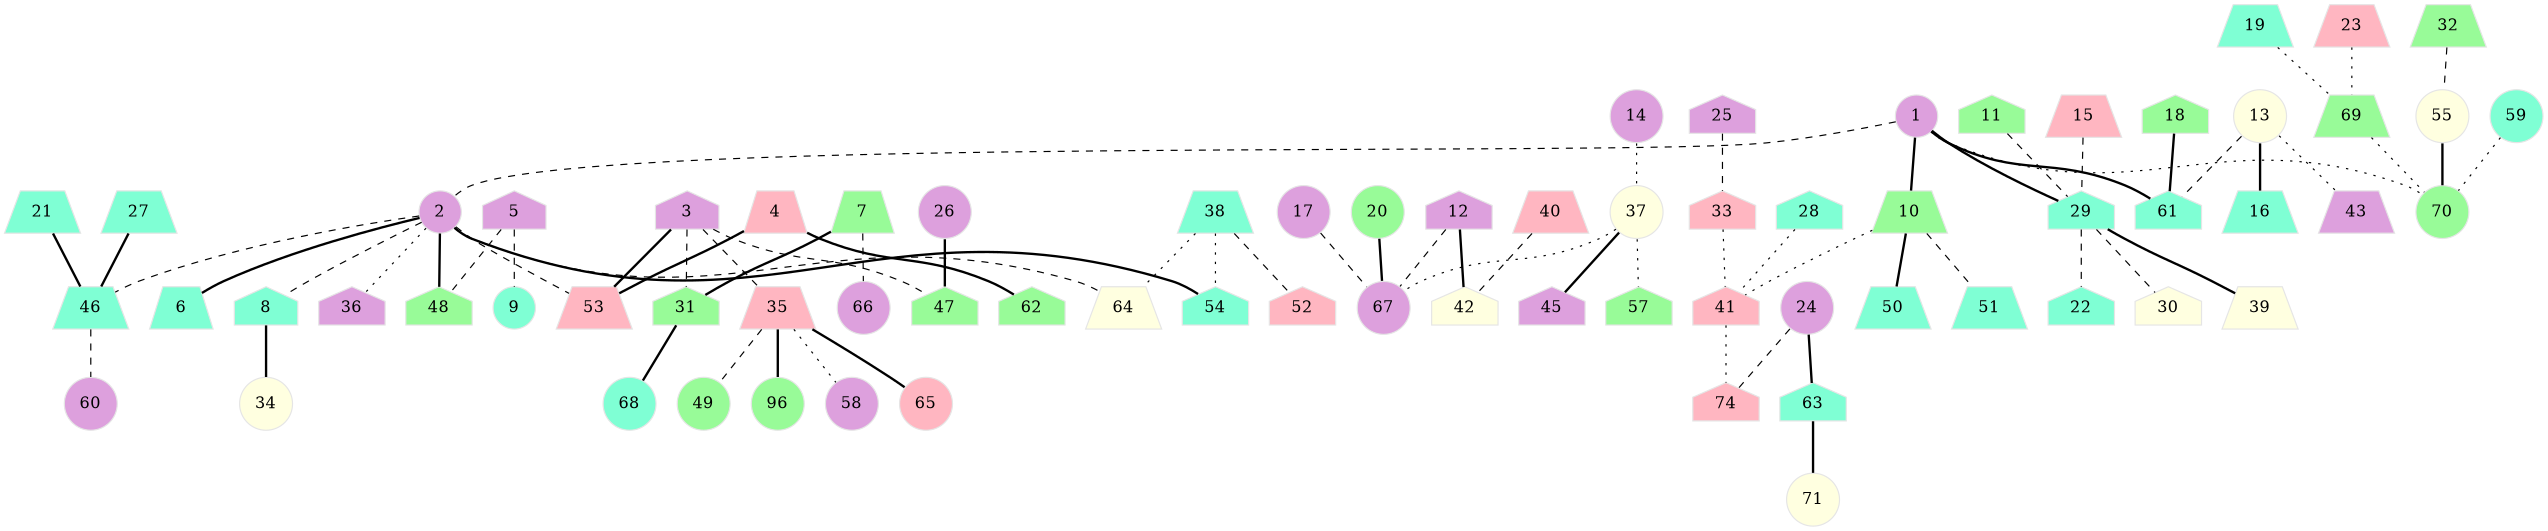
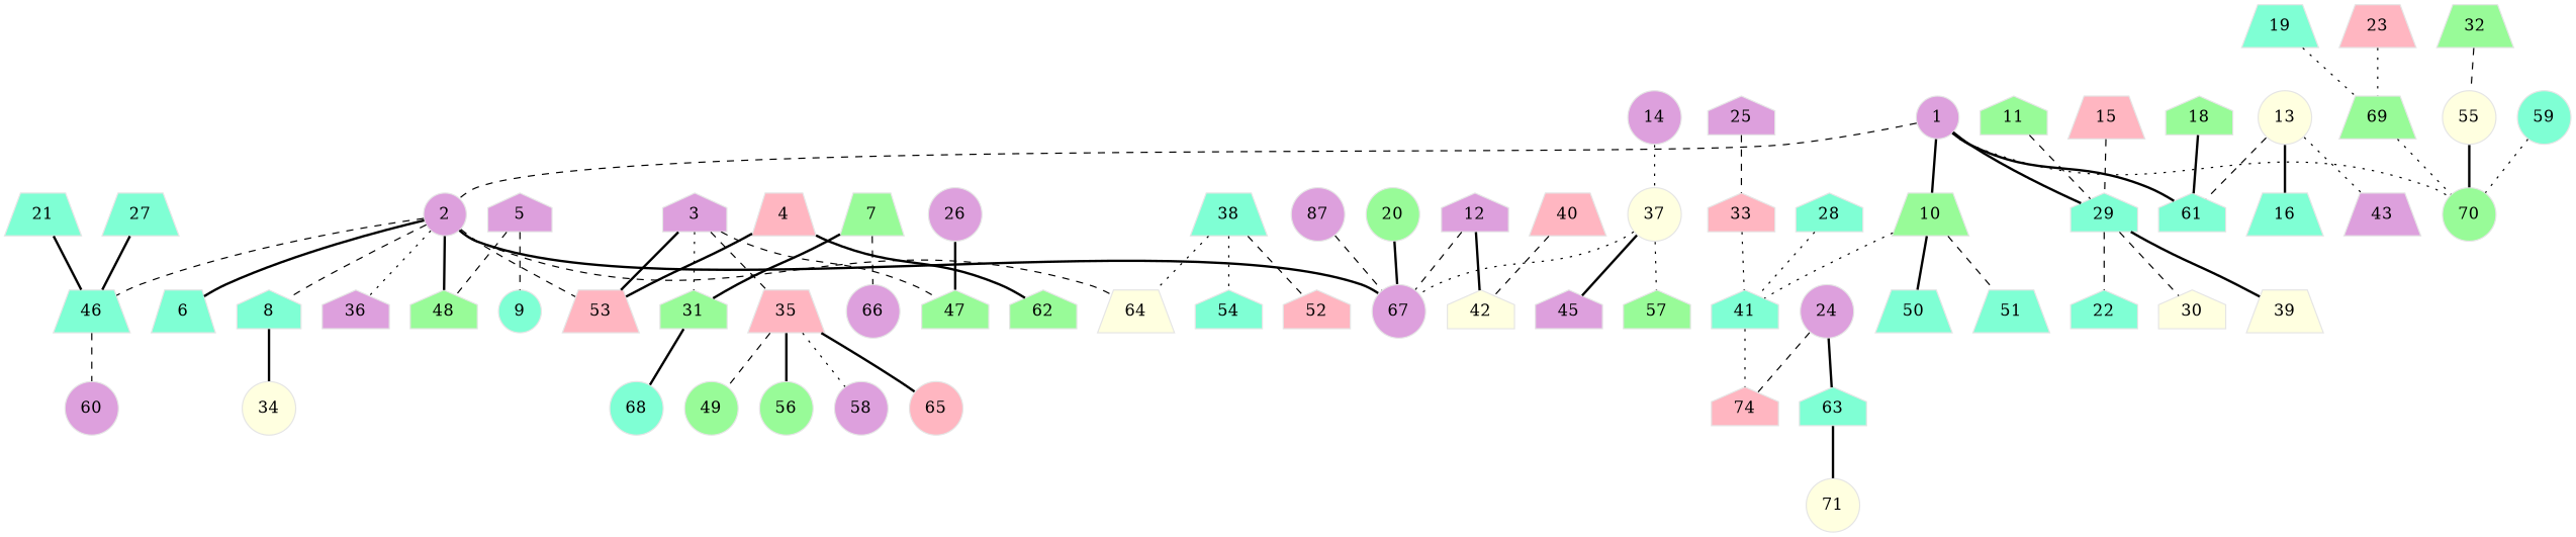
  graph {
    node [color=gray90 fillcolor=aquamarine shape=house style=filled]
    edge [style=bold weight=1.0]
    1 [fillcolor=plum shape=circle]
    2 [fillcolor=plum shape=circle]
    10 [fillcolor=palegreen shape=trapezium]
    29
    61
    70 [fillcolor=palegreen shape=circle]
    6 [shape=trapezium]
    8
    36 [fillcolor=plum]
    46 [shape=trapezium]
    48 [fillcolor=palegreen]
    53 [fillcolor=lightpink shape=trapezium]
    64 [fillcolor=lightyellow shape=trapezium]
    67 [fillcolor=plum shape=circle]
-   41 [fillcolor=lightpink]
+   41
    50 [shape=trapezium]
    51 [shape=trapezium]
    22
    30 [fillcolor=lightyellow]
    39 [fillcolor=lightyellow shape=trapezium]
    34 [fillcolor=lightyellow shape=circle]
    60 [fillcolor=plum shape=circle]
    3 [fillcolor=plum]
    31 [fillcolor=palegreen]
    35 [fillcolor=lightpink shape=trapezium]
    47 [fillcolor=palegreen]
    68 [shape=circle]
    49 [fillcolor=palegreen shape=circle]
-   56 [fillcolor=palegreen shape=circle label=96]
+   56 [fillcolor=palegreen shape=circle]
    58 [fillcolor=plum shape=circle]
    65 [fillcolor=lightpink shape=circle]
    4 [fillcolor=lightpink shape=trapezium]
    62 [fillcolor=palegreen]
    5 [fillcolor=plum]
    9 [shape=circle]
    7 [fillcolor=palegreen shape=trapezium]
    66 [fillcolor=plum shape=circle]
    n38 [fillcolor=lightpink label=74]
    11 [fillcolor=palegreen]
    12 [fillcolor=plum]
    42 [fillcolor=lightyellow]
    13 [fillcolor=lightyellow shape=circle]
    16 [shape=trapezium]
    43 [fillcolor=plum shape=trapezium]
    14 [fillcolor=plum shape=circle]
    37 [fillcolor=lightyellow shape=circle]
    45 [fillcolor=plum]
    57 [fillcolor=palegreen]
    15 [fillcolor=lightpink shape=trapezium]
-   17 [fillcolor=plum shape=circle]
+   17 [fillcolor=plum shape=circle label=87]
    18 [fillcolor=palegreen]
    19 [shape=trapezium]
    69 [fillcolor=palegreen shape=trapezium]
    20 [fillcolor=palegreen shape=circle]
    21 [shape=trapezium]
    23 [fillcolor=lightpink shape=trapezium]
    24 [fillcolor=plum shape=circle]
    63
    71 [fillcolor=lightyellow shape=circle]
    25 [fillcolor=plum]
    33 [fillcolor=lightpink]
    26 [fillcolor=plum shape=circle]
    27 [shape=trapezium]
    28
    32 [fillcolor=palegreen shape=trapezium]
    55 [fillcolor=lightyellow shape=circle]
    38 [shape=trapezium]
    52 [fillcolor=lightpink]
    54
    40 [fillcolor=lightpink shape=trapezium]
    59 [shape=circle]
    1 -- 2 [style=dashed]
    1 -- 10
    1 -- 29
    1 -- 61
    1 -- 70 [style=dotted]
    2 -- 6
    2 -- 8 [style=dashed]
    2 -- 36 [style=dotted]
    2 -- 46 [style=dashed]
    2 -- 48
    2 -- 53 [style=dashed]
    2 -- 64 [style=dashed]
-   2 -- 54
+   2 -- 67
    10 -- 41 [style=dotted]
    10 -- 50
    10 -- 51 [style=dashed]
    29 -- 22 [style=dashed]
    29 -- 30 [style=dashed]
    29 -- 39
    8 -- 34
    46 -- 60 [style=dashed]
    41 -- n38 [style=dotted]
    3 -- 53
-   3 -- 31 [style=dashed]
+   3 -- 31 [style=dotted]
    3 -- 35 [style=dashed]
    3 -- 47 [style=dashed]
    31 -- 68
    35 -- 49 [style=dashed]
    35 -- 56
    35 -- 58 [style=dotted]
    35 -- 65
    4 -- 53
    4 -- 62
    5 -- 48 [style=dashed]
    5 -- 9 [style=dashed]
    7 -- 31
    7 -- 66 [style=dashed]
    11 -- 29 [style=dashed]
    12 -- 67 [style=dashed]
    12 -- 42
    13 -- 61 [style=dashed]
    13 -- 16
    13 -- 43 [style=dotted]
    14 -- 37 [style=dotted]
    37 -- 67 [style=dotted]
    37 -- 45
    37 -- 57 [style=dotted]
    15 -- 29 [style=dashed]
    17 -- 67 [style=dashed]
    18 -- 61
    19 -- 69 [style=dotted]
    69 -- 70 [style=dotted]
    20 -- 67
    21 -- 46
    23 -- 69 [style=dotted]
    24 -- n38 [style=dashed]
    24 -- 63
    63 -- 71
    25 -- 33 [style=dashed]
    33 -- 41 [style=dotted]
    26 -- 47
    27 -- 46
    28 -- 41 [style=dotted]
    32 -- 55 [style=dashed]
    55 -- 70
    38 -- 64 [style=dotted]
    38 -- 52 [style=dashed]
    38 -- 54 [style=dotted]
    40 -- 42 [style=dashed]
    59 -- 70 [style=dotted]
  }
